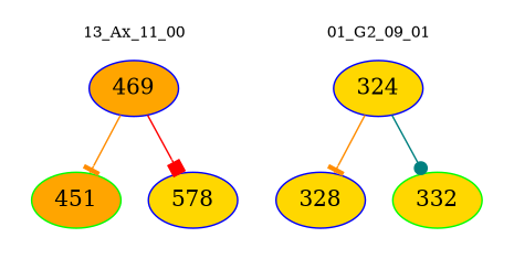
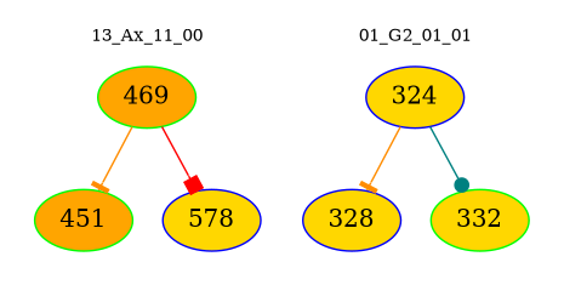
  digraph {
    node [color=blue fillcolor=gold style=filled]
    edge [arrowhead=tee color=darkorange]
-   n1 [fillcolor=orange label=469]
+   n1 [color=green fillcolor=orange label=469]
    n2 [color=green fillcolor=orange label=451]
    n3 [label=578]
    n4 [label=324]
    n5 [label=328]
    n6 [color=green label=332]
    subgraph cluster_1 {
      color=white
      fontsize=10
      label="13_Ax_11_00"
      n1
      n2
      n3
    }
    subgraph cluster_2 {
      color=white
      fontsize=10
-     label="01_G2_09_01"
+     label="01_G2_01_01"
      n4
      n5
      n6
    }
    n1 -> n2
    n1 -> n3 [arrowhead=box color=red]
    n4 -> n5
    n4 -> n6 [arrowhead=dot color=teal]
  }
